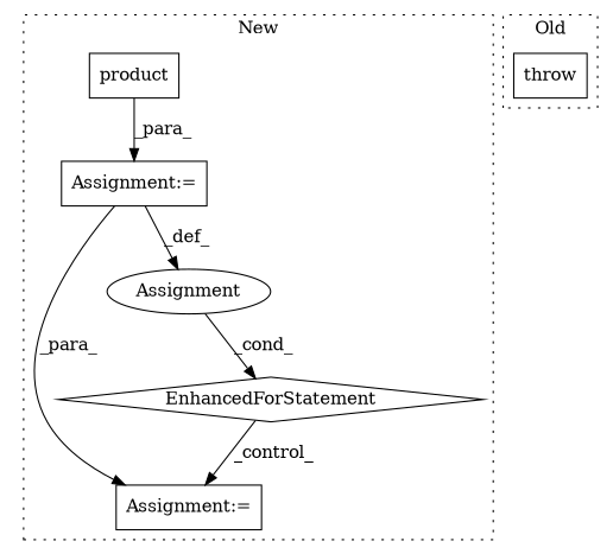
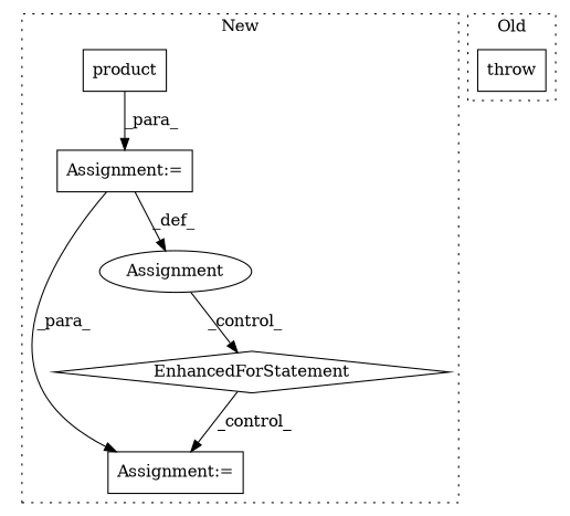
  digraph {
    node [a=7 l="61,2" s="2167,2297" shape=box]
    n1 [a=32 l="8,1" label=product s="2275,2296"]
    n2 [label="Assignment:="]
    n3 [l=1 label="Assignment:=" s=2571]
    n4 [a=70 label=EnhancedForStatement shape=diamond]
    n5 [a=42 l=13 label=Assignment s=2249 shape=ellipse]
    n6 [a=53 l=6 label=throw s=1762]
    subgraph cluster_1 {
      label=New
      style=dotted
      n1
      n2
      n3
      n4
      n5
    }
    subgraph cluster_2 {
      label=Old
      style=dotted
      n6
    }
    n1 -> n2 [label=_para_]
    n2 -> n3 [label=_para_]
    n2 -> n5 [label=_def_]
    n4 -> n3 [label=_control_]
-   n5 -> n4 [label=_cond_]
+   n5 -> n4 [label=_control_]
  }
